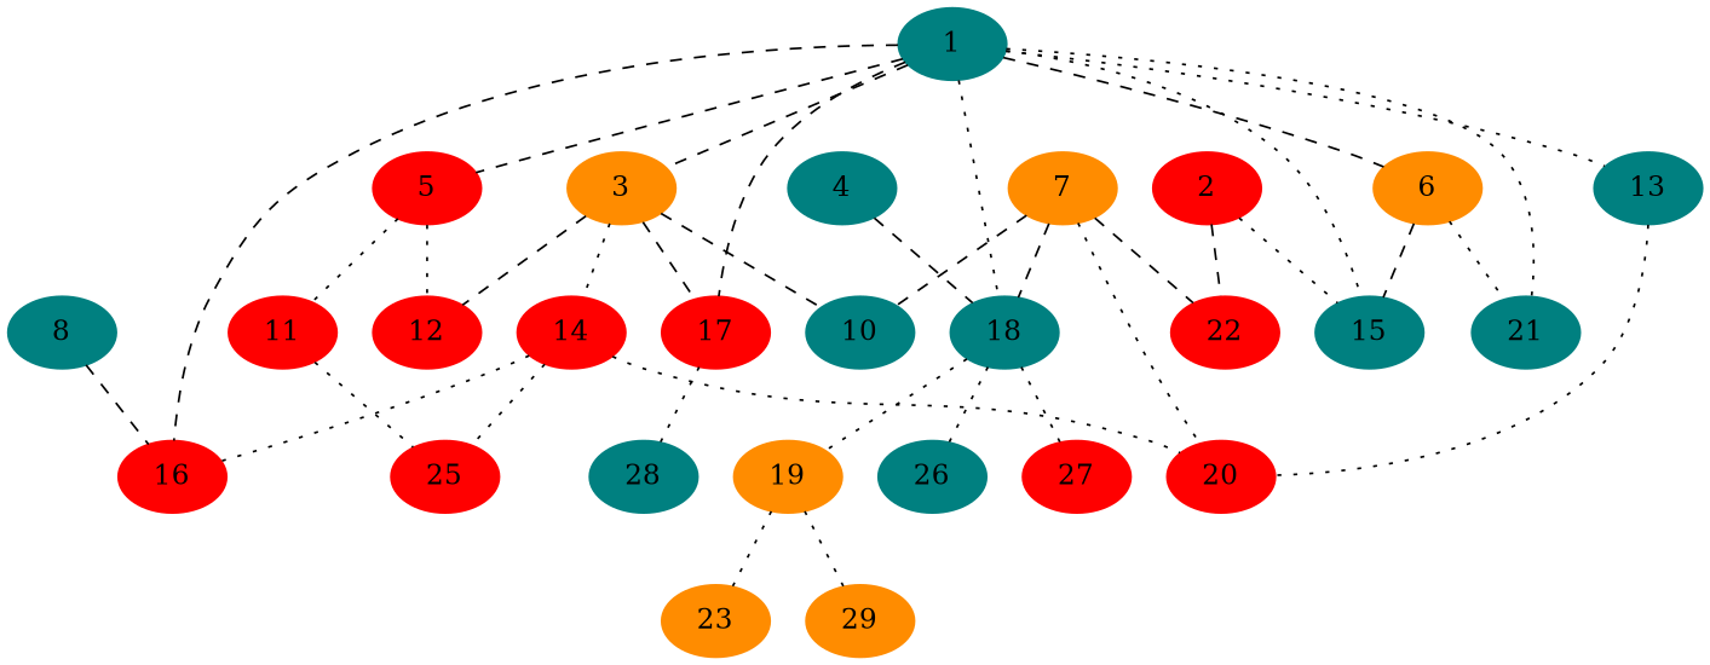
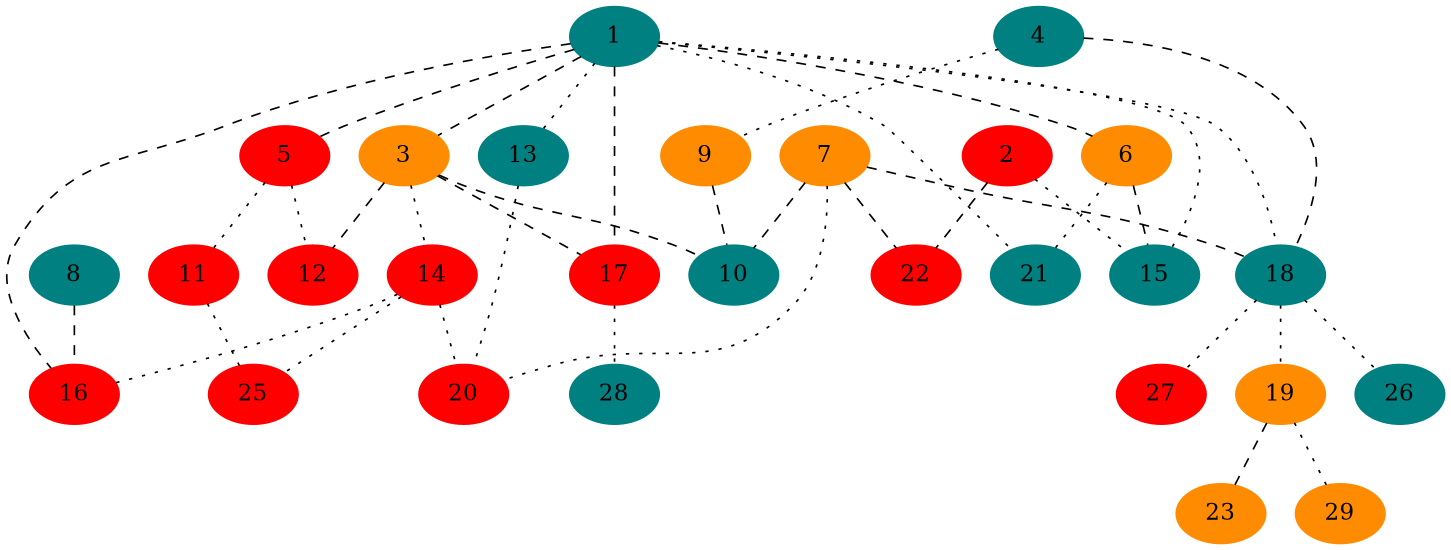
  graph {
    node [color=red style=filled]
    edge [style=dotted weight=1.0]
    1 [color=teal]
    3 [color=darkorange]
    5
    6 [color=darkorange]
    13 [color=teal]
    15 [color=teal]
    16
    17
    18 [color=teal]
    21 [color=teal]
    10 [color=teal]
    12
    14
    11
    20
    28 [color=teal]
    19 [color=darkorange]
    26 [color=teal]
    27
    2
    22
    25
    4 [color=teal]
+   9 [color=darkorange]
    7 [color=darkorange]
    8 [color=teal]
    23 [color=darkorange]
    29 [color=darkorange]
    1 -- 3 [style=dashed]
    1 -- 5 [style=dashed]
    1 -- 6 [style=dashed]
    1 -- 13
    1 -- 15
    1 -- 16 [style=dashed]
    1 -- 17 [style=dashed]
    1 -- 18
    1 -- 21
    3 -- 17 [style=dashed]
    3 -- 10 [style=dashed]
    3 -- 12 [style=dashed]
    3 -- 14
    5 -- 12
    5 -- 11
    6 -- 15 [style=dashed]
    6 -- 21
    13 -- 20
    17 -- 28
    18 -- 19
    18 -- 26
    18 -- 27
    14 -- 16
    14 -- 20 [weight=2.0]
    14 -- 25
    11 -- 25
-   19 -- 23
+   19 -- 23 [style=dashed]
    19 -- 29
    2 -- 15
    2 -- 22 [style=dashed]
    4 -- 18 [style=dashed]
+   4 -- 9
+   9 -- 10 [style=dashed]
    7 -- 18 [style=dashed]
    7 -- 10 [style=dashed]
    7 -- 20
    7 -- 22 [style=dashed]
    8 -- 16 [style=dashed]
  }
